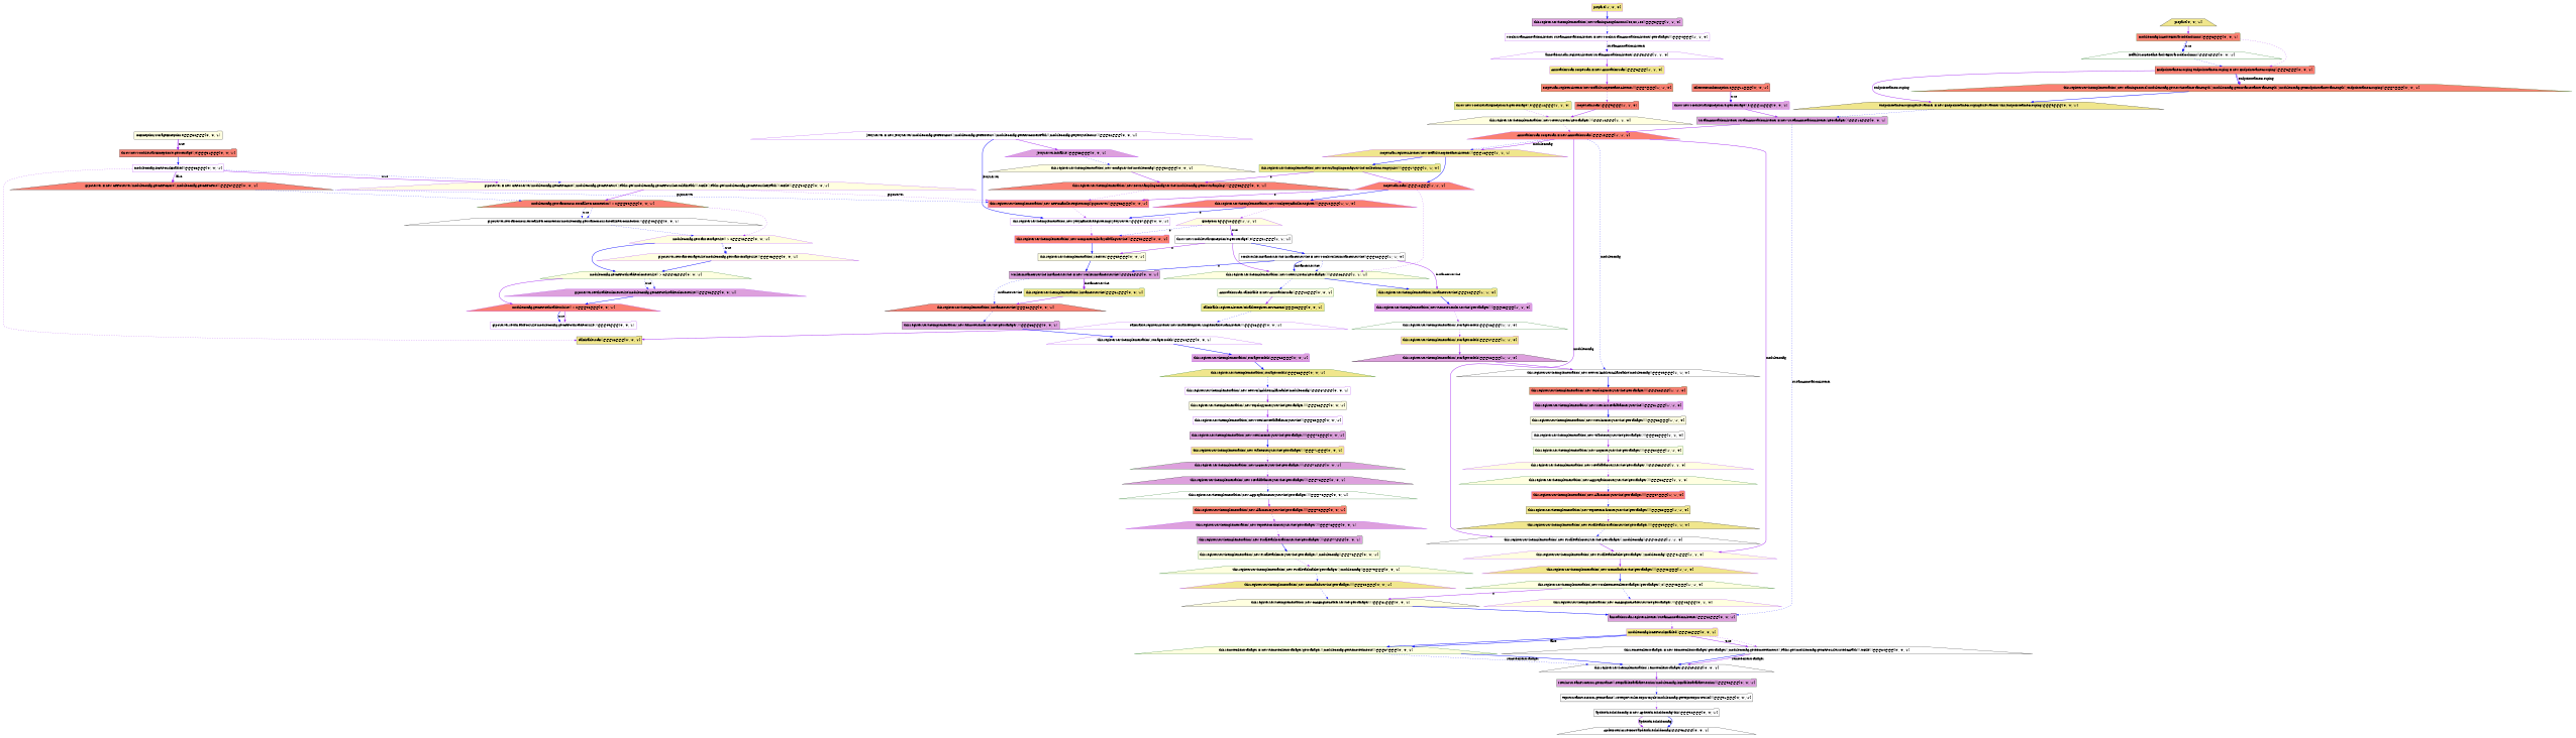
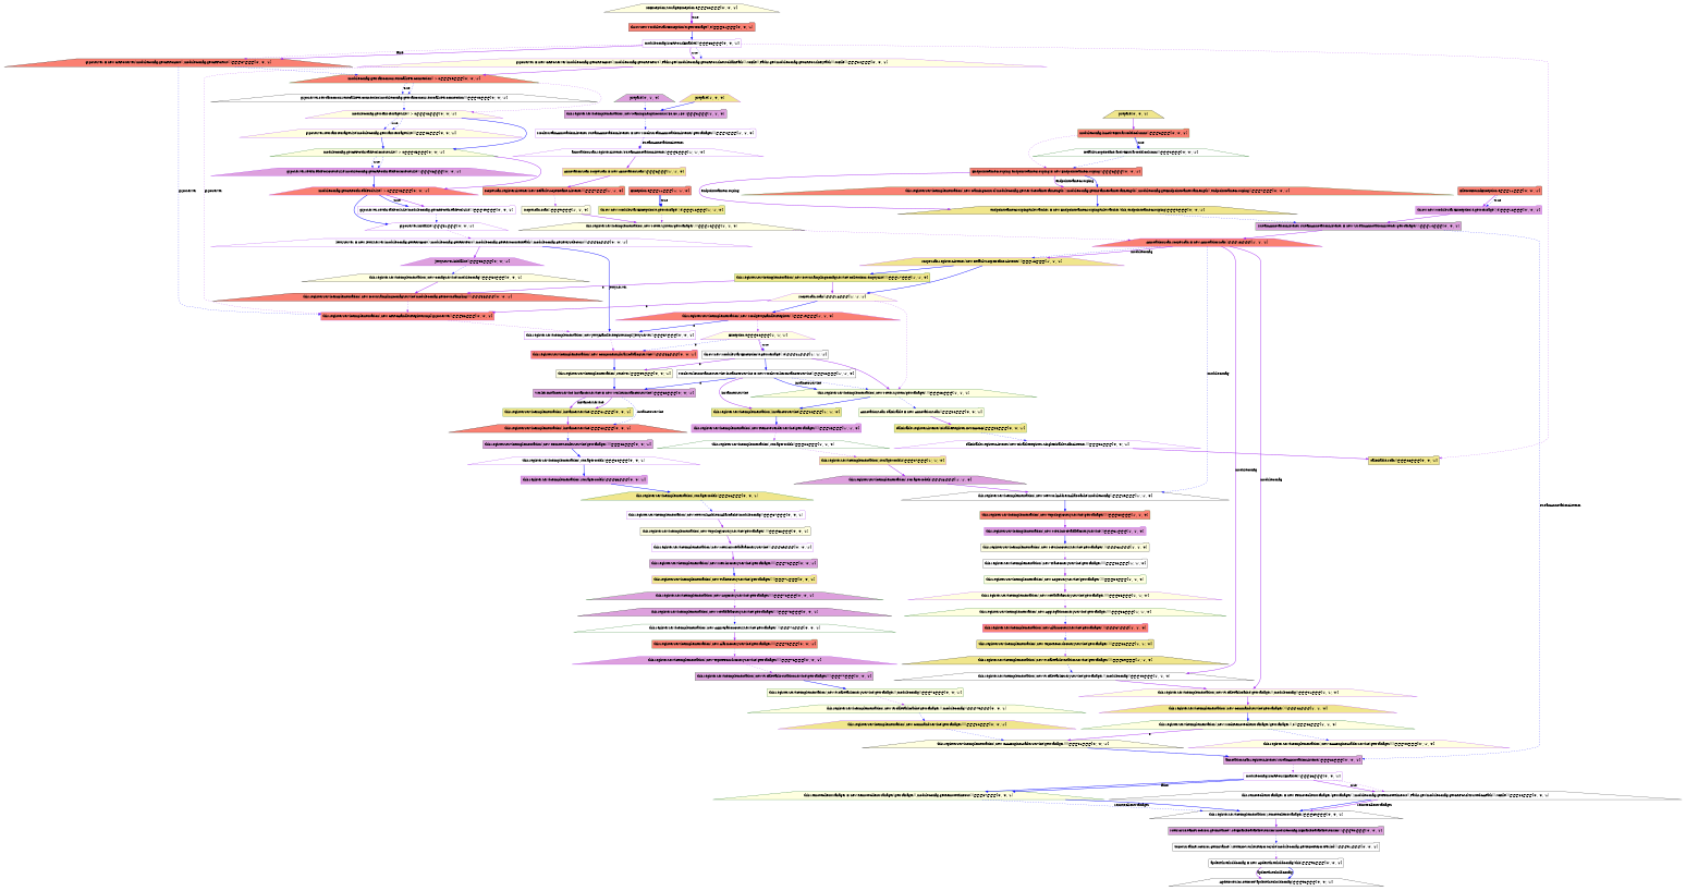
  digraph {
    node [color=purple fillcolor=white shape=trapezium style=filled]
    edge [color=blue style=bold]
    n1 [fillcolor=lightyellow label="Exception e@@@20@@@['1', '1', '1']"]
    n2 [color=black label="throw new ModuleStartException(e.getMessage(),e)@@@21@@@['1', '1', '1']" shape=folder]
    n3 [fillcolor=salmon label="this.registerServiceImplementation(,new ComponentLibraryCatalogService())@@@58@@@['0', '0', '1']" shape=folder]
    n4 [color=black label="MockWorkerInstancesService instancesService = new MockWorkerInstancesService()@@@22@@@['1', '1', '0']" shape=folder]
    n5 [color=darkgreen fillcolor=lightyellow label="this.registerServiceImplementation(,new MeterSystem(getManager()))@@@23@@@['1', '1', '1']"]
    n6 [color=black fillcolor=lightyellow label="this.registerServiceImplementation(,receiver)@@@59@@@['0', '0', '1']" shape=folder]
    n7 [label="grpcServer.setThreadPoolSize(moduleConfig.getGRPCThreadPoolSize())@@@49@@@['0', '0', '1']" shape=folder]
+   n8 [label="grpcServer.initialize()@@@51@@@['0', '0', '1']"]
    n9 [label="jettyServer = new JettyServer(moduleConfig.getRestHost(),moduleConfig.getRestPort(),moduleConfig.getRestContextPath(),moduleConfig.getJettySelectors())@@@52@@@['0', '0', '1']"]
    n10 [fillcolor=lightyellow label="this.registerServiceImplementation(,new MetadataQueryService(getManager()))@@@35@@@['1', '1', '0']"]
    n11 [color=darkgreen fillcolor=lightyellow label="this.registerServiceImplementation(,new AggregationQueryService(getManager()))@@@36@@@['1', '1', '0']"]
    n12 [fillcolor=salmon label="this.registerServiceImplementation(,new AlarmQueryService(getManager()))@@@37@@@['1', '1', '0']" shape=folder]
    n13 [color=darkgreen fillcolor=lightyellow label="this.remoteClientManager = new RemoteClientManager(getManager(),moduleConfig.getRemoteTimeout())@@@87@@@['0', '0', '1']"]
    n14 [color=black label="this.registerServiceImplementation(,remoteClientManager)@@@89@@@['0', '0', '1']"]
    n15 [color=darkgreen fillcolor=plum label="MetricsStreamProcessor.getInstance().setEnableDatabaseSession(moduleConfig.isEnableDatabaseSession())@@@90@@@['0', '0', '1']" shape=folder]
    n16 [fillcolor=khaki label="this.registerServiceImplementation(,new TraceQueryService(getManager()))@@@71@@@['0', '0', '1']" shape=folder]
    n17 [color=darkgreen fillcolor=plum label="this.registerServiceImplementation(,new LogQueryService(getManager()))@@@72@@@['0', '0', '1']"]
    n18 [color=black fillcolor=plum label="this.registerServiceImplementation(,new MetadataQueryService(getManager()))@@@73@@@['0', '0', '1']"]
    n19 [color=darkgreen fillcolor=lightyellow label="this.registerServiceImplementation(,new MockRemoteClientManager(getManager(),0))@@@43@@@['1', '1', '0']"]
    n20 [color=black fillcolor=lightyellow label="this.registerServiceImplementation(,new OALEngineLoaderService(getManager()))@@@81@@@['0', '0', '1']"]
    n21 [fillcolor=lightyellow label="this.registerServiceImplementation(,new OALEngineLoaderService(getManager()))@@@44@@@['0', '1', '0']"]
    n22 [color=black fillcolor=plum label="annotationScan.registerListener(streamAnnotationListener)@@@82@@@['0', '0', '1']" shape=folder]
    n23 [color=black fillcolor=khaki label="this.registerServiceImplementation(,new TopNRecordsQueryService(getManager()))@@@38@@@['1', '1', '0']" shape=folder]
    n24 [color=black fillcolor=khaki label="this.registerServiceImplementation(,new ProfileTaskMutationService(getManager()))@@@39@@@['1', '1', '0']"]
    n25 [label="oalDisable.registerListener(new DisableRegister.SingleDisableScanListener())@@@26@@@['0', '0', '1']"]
    n26 [color=black fillcolor=khaki label="oalDisable.scan()@@@28@@@['0', '0', '1']" shape=folder]
    n27 [color=black label="apdexThresholdConfig = new ApdexThresholdConfig(this)@@@92@@@['0', '0', '1']" shape=folder]
    n28 [color=black label="ApdexMetrics.setDICT(apdexThresholdConfig)@@@93@@@['0', '0', '1']"]
    n29 [color=darkgreen fillcolor=khaki label="throw new ModuleStartException(e.getMessage(),e)@@@12@@@['1', '1', '0']" shape=folder]
    n30 [color=black fillcolor=lightyellow label="this.registerServiceImplementation(,new MeterSystem(getManager()))@@@14@@@['1', '1', '0']"]
    n31 [fillcolor=salmon label="AnnotationScan scopeScan = new AnnotationScan()@@@15@@@['1', '1', '1']"]
    n32 [fillcolor=salmon label="moduleConfig.getGRPCThreadPoolSize() > 0@@@48@@@['0', '0', '1']"]
    n33 [color=black fillcolor=salmon label="grpcServer = new GRPCServer(moduleConfig.getGRPCHost(),moduleConfig.getGRPCPort())@@@37@@@['0', '0', '1']"]
    n34 [fillcolor=salmon label="this.registerServiceImplementation(,new GRPCHandlerRegisterImpl(grpcServer))@@@56@@@['0', '0', '1']" shape=folder]
    n35 [color=darkgreen fillcolor=salmon label="moduleConfig.getMaxConcurrentCallsPerConnection() > 0@@@39@@@['0', '0', '1']"]
    n36 [label="this.registerServiceImplementation(,new JettyHandlerRegisterImpl(jettyServer))@@@57@@@['0', '0', '1']" shape=folder]
    n37 [color=black label="grpcServer.setMaxConcurrentCallsPerConnection(moduleConfig.getMaxConcurrentCallsPerConnection())@@@40@@@['0', '0', '1']"]
    n38 [fillcolor=lightyellow label="moduleConfig.getMaxMessageSize() > 0@@@42@@@['0', '0', '1']"]
    n39 [color=darkgreen fillcolor=khaki label="this.registerServiceImplementation(,instancesService)@@@24@@@['1', '1', '0']" shape=folder]
    n40 [color=black fillcolor=plum label="WorkerInstancesService instancesService = new WorkerInstancesService()@@@60@@@['0', '0', '1']" shape=folder]
    n41 [color=darkgreen fillcolor=lightyellow label="AnnotationScan oalDisable = new AnnotationScan()@@@24@@@['0', '0', '1']" shape=folder]
    n42 [fillcolor=plum label="this.registerServiceImplementation(,new RemoteSenderService(getManager()))@@@25@@@['1', '1', '0']" shape=folder]
    n43 [color=black fillcolor=salmon label="this.registerServiceImplementation(,instancesService)@@@62@@@['0', '0', '1']"]
    n44 [color=darkgreen fillcolor=khaki label="this.registerServiceImplementation(,instancesService)@@@61@@@['0', '0', '1']" shape=folder]
    n45 [label="this.registerServiceImplementation(,new MetricsMetadataQueryService())@@@69@@@['0', '0', '1']" shape=folder]
    n46 [color=black fillcolor=plum label="this.registerServiceImplementation(,new MetricsQueryService(getManager()))@@@70@@@['0', '0', '1']" shape=folder]
    n47 [color=darkgreen fillcolor=lightyellow label="this.registerServiceImplementation(,new LogQueryService(getManager()))@@@34@@@['1', '1', '0']" shape=folder]
-   n48 [color=black fillcolor=salmon label="scopeScan.scan()@@@9@@@['1', '1', '0']" shape=folder]
+   n48 [color=black fillcolor=lightyellow label="scopeScan.scan()@@@9@@@['1', '1', '0']" shape=folder]
    n49 [fillcolor=khaki label="this.registerServiceImplementation(,new CommandService(getManager()))@@@80@@@['0', '0', '1']"]
    n50 [color=darkgreen label="this.registerServiceImplementation(,new AggregationQueryService(getManager()))@@@74@@@['0', '0', '1']"]
    n51 [color=darkgreen fillcolor=salmon label="this.registerServiceImplementation(,new AlarmQueryService(getManager()))@@@75@@@['0', '0', '1']" shape=folder]
    n52 [color=black label="TopNStreamProcessor.getInstance().setTopNWorkerReportCycle(moduleConfig.getTopNReportPeriod())@@@91@@@['0', '0', '1']" shape=folder]
    n53 [fillcolor=plum label="this.registerServiceImplementation(,new TopNRecordsQueryService(getManager()))@@@76@@@['0', '0', '1']"]
    n54 [color=darkgreen fillcolor=salmon label="scopeScan.registerListener(new DefaultScopeDefine.Listener())@@@7@@@['1', '1', '0']" shape=folder]
+   n55 [color=black fillcolor=salmon label="Exception e@@@11@@@['1', '1', '0']" shape=folder]
    n56 [fillcolor=plum label="jettyServer.initialize()@@@53@@@['0', '0', '1']"]
    n57 [color=black fillcolor=lightyellow label="this.registerServiceImplementation(,new ConfigService(moduleConfig))@@@54@@@['0', '0', '1']"]
    n58 [color=darkgreen fillcolor=khaki label="oalDisable.registerListener(DisableRegister.INSTANCE)@@@25@@@['0', '0', '1']" shape=folder]
    n59 [fillcolor=salmon label="this.registerServiceImplementation(,new MockJettyHandlerRegister())@@@19@@@['1', '1', '0']"]
-   n60 [fillcolor=khaki label="moduleConfig.isGRPCSslEnabled()@@@83@@@['0', '0', '1']" shape=folder]
+   n60 [label="moduleConfig.isGRPCSslEnabled()@@@83@@@['0', '0', '1']" shape=folder]
    n61 [color=black label="this.remoteClientManager = new RemoteClientManager(getManager(),moduleConfig.getRemoteTimeout(),Paths.get(moduleConfig.getGRPCSslTrustedCAPath()).toFile())@@@84@@@['0', '0', '1']"]
    n62 [fillcolor=plum label="throw new ModuleStartException(e.getMessage(),e)@@@12@@@['0', '0', '1']" shape=folder]
    n63 [color=darkgreen fillcolor=plum label="StreamAnnotationListener streamAnnotationListener = new StreamAnnotationListener(getManager())@@@14@@@['0', '0', '1']" shape=folder]
    n64 [color=black fillcolor=khaki label="endpointNameGroupingRuleWatcher = new EndpointNameGroupingRuleWatcher(this,endpointNameGrouping)@@@9@@@['0', '0', '1']"]
    n65 [color=darkgreen fillcolor=lightyellow label="this.registerServiceImplementation(,new ProfileTaskCache(getManager(),moduleConfig))@@@79@@@['0', '0', '1']"]
-   n66 [fillcolor=salmon label="scopeScan.scan()@@@18@@@['1', '1', '1']"]
+   n66 [fillcolor=lightyellow label="scopeScan.scan()@@@18@@@['1', '1', '1']"]
    n67 [fillcolor=khaki label="scopeScan.registerListener(new DefaultScopeDefine.Listener())@@@16@@@['1', '1', '1']"]
    n68 [color=darkgreen fillcolor=khaki label="this.registerServiceImplementation(,new DownSamplingConfigService(Collections.emptyList()))@@@17@@@['1', '1', '0']" shape=folder]
    n69 [color=black fillcolor=salmon label="this.registerServiceImplementation(,new DownSamplingConfigService(moduleConfig.getDownsampling()))@@@55@@@['0', '0', '1']"]
    n70 [color=darkgreen fillcolor=salmon label="this.registerServiceImplementation(,new TopologyQueryService(getManager()))@@@30@@@['1', '1', '0']" shape=folder]
    n71 [fillcolor=plum label="this.registerServiceImplementation(,new MetricsMetadataQueryService())@@@31@@@['1', '1', '0']" shape=folder]
    n72 [color=black fillcolor=lightyellow label="this.registerServiceImplementation(,new MetricsQueryService(getManager()))@@@32@@@['1', '1', '0']" shape=folder]
    n73 [color=black fillcolor=lightyellow label="this.registerServiceImplementation(,new TopologyQueryService(getManager()))@@@68@@@['0', '0', '1']" shape=folder]
    n74 [fillcolor=lightyellow label="grpcServer.setMaxMessageSize(moduleConfig.getMaxMessageSize())@@@43@@@['0', '0', '1']"]
    n75 [color=darkgreen fillcolor=lightyellow label="moduleConfig.getGRPCThreadPoolQueueSize() > 0@@@45@@@['0', '0', '1']"]
    n76 [color=black label="this.registerServiceImplementation(,new TraceQueryService(getManager()))@@@33@@@['1', '1', '0']" shape=folder]
-   n77 [fillcolor=khaki label="prepare['1', '0', '0']" shape=folder]
+   n77 [fillcolor=khaki label="prepare['1', '0', '0']"]
    n78 [color=black fillcolor=plum label="this.registerServiceImplementation(,new NamingLengthControl(50,50,150))@@@3@@@['1', '1', '0']" shape=folder]
    n79 [label="MockStreamAnnotationListener streamAnnotationListener = new MockStreamAnnotationListener(getManager())@@@4@@@['1', '1', '0']" shape=folder]
    n80 [color=darkgreen fillcolor=plum label="this.registerServiceImplementation(,new ProfileTaskMutationService(getManager()))@@@77@@@['0', '0', '1']" shape=folder]
    n81 [color=darkgreen fillcolor=lightyellow label="this.registerServiceImplementation(,new ProfileTaskQueryService(getManager(),moduleConfig))@@@78@@@['0', '0', '1']" shape=folder]
    n82 [color=black fillcolor=salmon label="FileNotFoundException e@@@11@@@['0', '0', '1']" shape=folder]
+   n83 [color=darkgreen fillcolor=plum label="prepare['0', '1', '0']"]
    n84 [color=black label="this.registerServiceImplementation(,new NetworkAddressAliasCache(moduleConfig))@@@29@@@['1', '1', '0']"]
    n85 [label="this.registerServiceImplementation(,storageModels)@@@64@@@['0', '0', '1']"]
    n86 [fillcolor=plum label="this.registerServiceImplementation(,storageModels)@@@65@@@['0', '0', '1']" shape=folder]
    n87 [color=darkgreen fillcolor=khaki label="this.registerServiceImplementation(,storageModels)@@@66@@@['0', '0', '1']"]
    n88 [fillcolor=plum label="grpcServer.setThreadPoolQueueSize(moduleConfig.getGRPCThreadPoolQueueSize())@@@46@@@['0', '0', '1']"]
    n89 [color=black fillcolor=plum label="this.registerServiceImplementation(,new RemoteSenderService(getManager()))@@@63@@@['0', '0', '1']" shape=folder]
    n90 [fillcolor=khaki label="this.registerServiceImplementation(,storageModels)@@@27@@@['1', '1', '0']" shape=folder]
    n91 [color=black fillcolor=plum label="this.registerServiceImplementation(,storageModels)@@@28@@@['1', '1', '0']"]
    n92 [label="moduleConfig.isGRPCSslEnabled()@@@33@@@['0', '0', '1']" shape=folder]
    n93 [fillcolor=lightyellow label="grpcServer = new GRPCServer(moduleConfig.getGRPCHost(),moduleConfig.getGRPCPort(),Paths.get(moduleConfig.getGRPCSslCertChainPath()).toFile(),Paths.get(moduleConfig.getGRPCSslKeyPath()).toFile())@@@34@@@['0', '0', '1']"]
    n94 [label="annotationScan.registerListener(streamAnnotationListener)@@@5@@@['1', '1', '0']"]
    n95 [fillcolor=khaki label="AnnotationScan scopeScan = new AnnotationScan()@@@6@@@['1', '1', '0']" shape=folder]
    n96 [color=black label="this.registerServiceImplementation(,new ProfileTaskQueryService(getManager(),moduleConfig))@@@40@@@['1', '1', '0']"]
    n97 [fillcolor=lightyellow label="this.registerServiceImplementation(,new ProfileTaskCache(getManager(),moduleConfig))@@@41@@@['1', '1', '0']"]
    n98 [fillcolor=khaki label="this.registerServiceImplementation(,new CommandService(getManager()))@@@42@@@['1', '1', '0']"]
    n99 [color=darkgreen fillcolor=salmon label="this.registerServiceImplementation(,new NamingControl(moduleConfig.getServiceNameMaxLength(),moduleConfig.getInstanceNameMaxLength(),moduleConfig.getEndpointNameMaxLength(),endpointNameGrouping))@@@7@@@['0', '0', '1']"]
    n100 [color=black fillcolor=salmon label="throw new ModuleStartException(e.getMessage(),e)@@@31@@@['0', '0', '1']" shape=folder]
    n101 [color=darkgreen label="this.registerServiceImplementation(,storageModels)@@@26@@@['1', '1', '0']"]
-   n102 [color=black fillcolor=lightyellow label="IOException|StorageException e@@@30@@@['0', '0', '1']" shape=folder]
+   n102 [color=black fillcolor=lightyellow label="IOException|StorageException e@@@30@@@['0', '0', '1']"]
    n103 [label="this.registerServiceImplementation(,new NetworkAddressAliasCache(moduleConfig))@@@67@@@['0', '0', '1']" shape=folder]
    n104 [color=black fillcolor=khaki label="prepare['0', '0', '1']"]
    n105 [color=darkgreen fillcolor=salmon label="moduleConfig.isActiveExtraModelColumns()@@@3@@@['0', '0', '1']" shape=folder]
    n106 [color=darkgreen label="DefaultScopeDefine.activeExtraModelColumns()@@@4@@@['0', '0', '1']"]
    n107 [color=black fillcolor=salmon label="EndpointNameGrouping endpointNameGrouping = new EndpointNameGrouping()@@@6@@@['0', '0', '1']" shape=folder]
    n1 -> n2 [label=true style=dashed]
    n1 -> n2 [color=purple]
    n1 -> n3 [label=0 style=dashed]
    n2 -> n4
    n2 -> n5 [color=purple]
    n2 -> n6 [color=purple label=0]
    n3 -> n6
    n4 -> n5 [style=dashed]
    n4 -> n5 [label=instancesService]
    n4 -> n39 [color=purple label=instancesService]
    n4 -> n40 [label=0]
    n5 -> n39
    n5 -> n41 [style=dashed]
    n6 -> n40
+   n7 -> n8 [style=dashed]
+   n8 -> n9 [color=purple style=dashed]
    n9 -> n36 [label=jettyServer]
    n9 -> n56 [color=purple]
    n10 -> n11 [color=purple style=dashed]
    n11 -> n12 [style=dashed]
    n12 -> n23 [style=dashed]
    n13 -> n14 [label=remoteClientManager style=dashed]
    n13 -> n14
    n14 -> n15 [color=purple]
    n15 -> n52 [style=dashed]
    n16 -> n17 [color=purple style=dashed]
    n17 -> n18 [color=purple style=dashed]
    n18 -> n50 [style=dashed]
    n19 -> n20 [color=purple label=0]
    n19 -> n21 [style=dashed]
    n20 -> n22
    n22 -> n60 [color=purple style=dashed]
    n23 -> n24 [color=purple style=dashed]
    n24 -> n96 [style=dashed]
    n25 -> n26 [color=purple]
    n27 -> n28 [color=purple label=apdexThresholdConfig]
    n27 -> n28
    n29 -> n30 [color=purple style=dashed]
    n30 -> n31 [color=purple style=dashed]
    n31 -> n67 [style=dashed]
    n31 -> n67 [color=purple label=moduleConfig]
    n31 -> n84 [label=moduleConfig style=dashed]
    n31 -> n96 [color=purple label=moduleConfig]
    n31 -> n97 [color=purple label=moduleConfig]
    n32 -> n7 [color=purple]
    n32 -> n7 [label=true]
+   n32 -> n8
    n33 -> n34 [label=grpcServer style=dashed]
    n33 -> n35 [style=dashed]
    n34 -> n36 [color=purple style=dashed]
    n35 -> n37 [style=dashed]
    n35 -> n37 [label=true style=dashed]
    n35 -> n38 [color=purple style=dashed]
    n36 -> n3 [color=purple style=dashed]
    n37 -> n38 [style=dashed]
    n38 -> n74 [label=true style=dashed]
    n38 -> n74 [style=dashed]
    n38 -> n75
    n39 -> n42
    n40 -> n43 [label=instancesService style=dashed]
    n40 -> n44 [color=purple]
    n40 -> n44 [color=purple label=instancesService]
    n41 -> n58 [color=purple]
    n42 -> n101 [color=purple style=dashed]
    n43 -> n89 [style=dashed]
    n44 -> n43 [color=purple]
    n45 -> n46 [color=purple]
    n46 -> n16
    n47 -> n10 [color=purple]
    n48 -> n30 [color=purple]
    n49 -> n20 [style=dashed]
    n50 -> n51 [color=purple]
    n51 -> n53 [color=purple style=dashed]
    n52 -> n27 [color=purple style=dashed]
    n53 -> n80 [color=purple style=dashed]
    n54 -> n48 [color=purple style=dashed]
+   n55 -> n29
+   n55 -> n29 [label=true]
    n56 -> n57 [style=dashed]
    n57 -> n69 [color=purple]
    n58 -> n25 [style=dashed]
    n59 -> n1 [color=purple style=dashed]
    n59 -> n36 [label=0]
    n60 -> n13
    n60 -> n13 [label=false]
    n60 -> n61 [color=purple label=true]
    n60 -> n61 [color=purple style=dashed]
    n61 -> n14
    n61 -> n14 [color=purple label=remoteClientManager]
    n62 -> n63 [color=purple]
    n63 -> n22 [label=streamAnnotationListener style=dashed]
    n63 -> n31 [color=purple]
    n64 -> n63 [style=dashed]
    n65 -> n49 [style=dashed]
    n66 -> n5 [color=purple style=dashed]
    n66 -> n34 [color=purple label=0]
    n66 -> n59
    n67 -> n66
    n67 -> n68
    n68 -> n66 [color=purple]
    n68 -> n69 [color=purple label=0]
    n69 -> n34 [color=purple style=dashed]
    n70 -> n71 [color=purple]
    n71 -> n72
    n72 -> n76 [color=purple style=dashed]
    n73 -> n45 [color=purple]
    n74 -> n75
    n75 -> n32 [color=purple]
    n75 -> n88 [style=dashed]
    n75 -> n88 [label=true style=dashed]
    n76 -> n47 [color=purple]
    n77 -> n78
    n78 -> n79 [style=dashed]
    n79 -> n94 [color=purple style=dashed]
    n79 -> n94 [label=streamAnnotationListener style=dashed]
    n80 -> n81
    n81 -> n65 [color=purple style=dashed]
    n82 -> n62 [color=purple]
    n82 -> n62 [label=true style=dashed]
+   n83 -> n78 [style=dashed]
    n84 -> n70
    n85 -> n86
    n86 -> n87
    n87 -> n103 [style=dashed]
    n88 -> n32
    n89 -> n85
    n90 -> n91 [color=purple]
    n91 -> n84 [color=purple]
    n92 -> n26 [color=purple style=dashed]
    n92 -> n33 [color=purple]
    n92 -> n33 [color=purple label=false style=dashed]
    n92 -> n93 [style=dashed]
    n92 -> n93 [color=purple label=true]
    n93 -> n34 [color=purple label=grpcServer style=dashed]
    n93 -> n35 [color=purple]
    n94 -> n95 [color=purple]
    n95 -> n54 [color=purple]
    n96 -> n97 [color=purple]
    n97 -> n98 [color=purple]
    n98 -> n19
    n99 -> n64
    n100 -> n92
    n101 -> n90 [color=purple style=dashed]
    n102 -> n100 [color=purple]
    n102 -> n100 [color=purple label=true]
    n103 -> n73 [color=purple]
    n104 -> n105 [color=purple]
    n105 -> n106 [style=dashed]
    n105 -> n106 [label=true]
    n105 -> n107 [color=purple style=dashed]
    n106 -> n107 [style=dashed]
    n107 -> n64 [color=purple label=endpointNameGrouping]
    n107 -> n99
    n107 -> n99 [color=purple label=endpointNameGrouping]
  }
